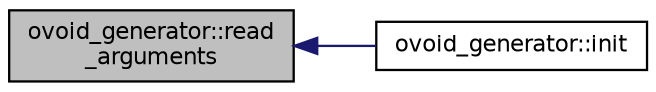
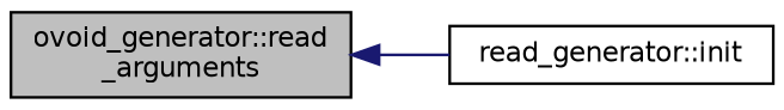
  digraph {
    rankdir=LR
    node [color=black fontname=Helvetica fontsize=10 shape=record style=filled]
    n1 [fillcolor=grey75 fontcolor=black height=0.2 label="ovoid_generator::read\l_arguments" width=0.4]
-   n2 [fillcolor=white height=0.2 label="ovoid_generator::init" width=0.4]
+   n2 [fillcolor=white height=0.2 label="read_generator::init" width=0.4]
    n1 -> n2 [color=midnightblue dir=back fontname=Helvetica fontsize=10 labelfontname=Helvetica labelfontsize=10 style=solid]
  }
